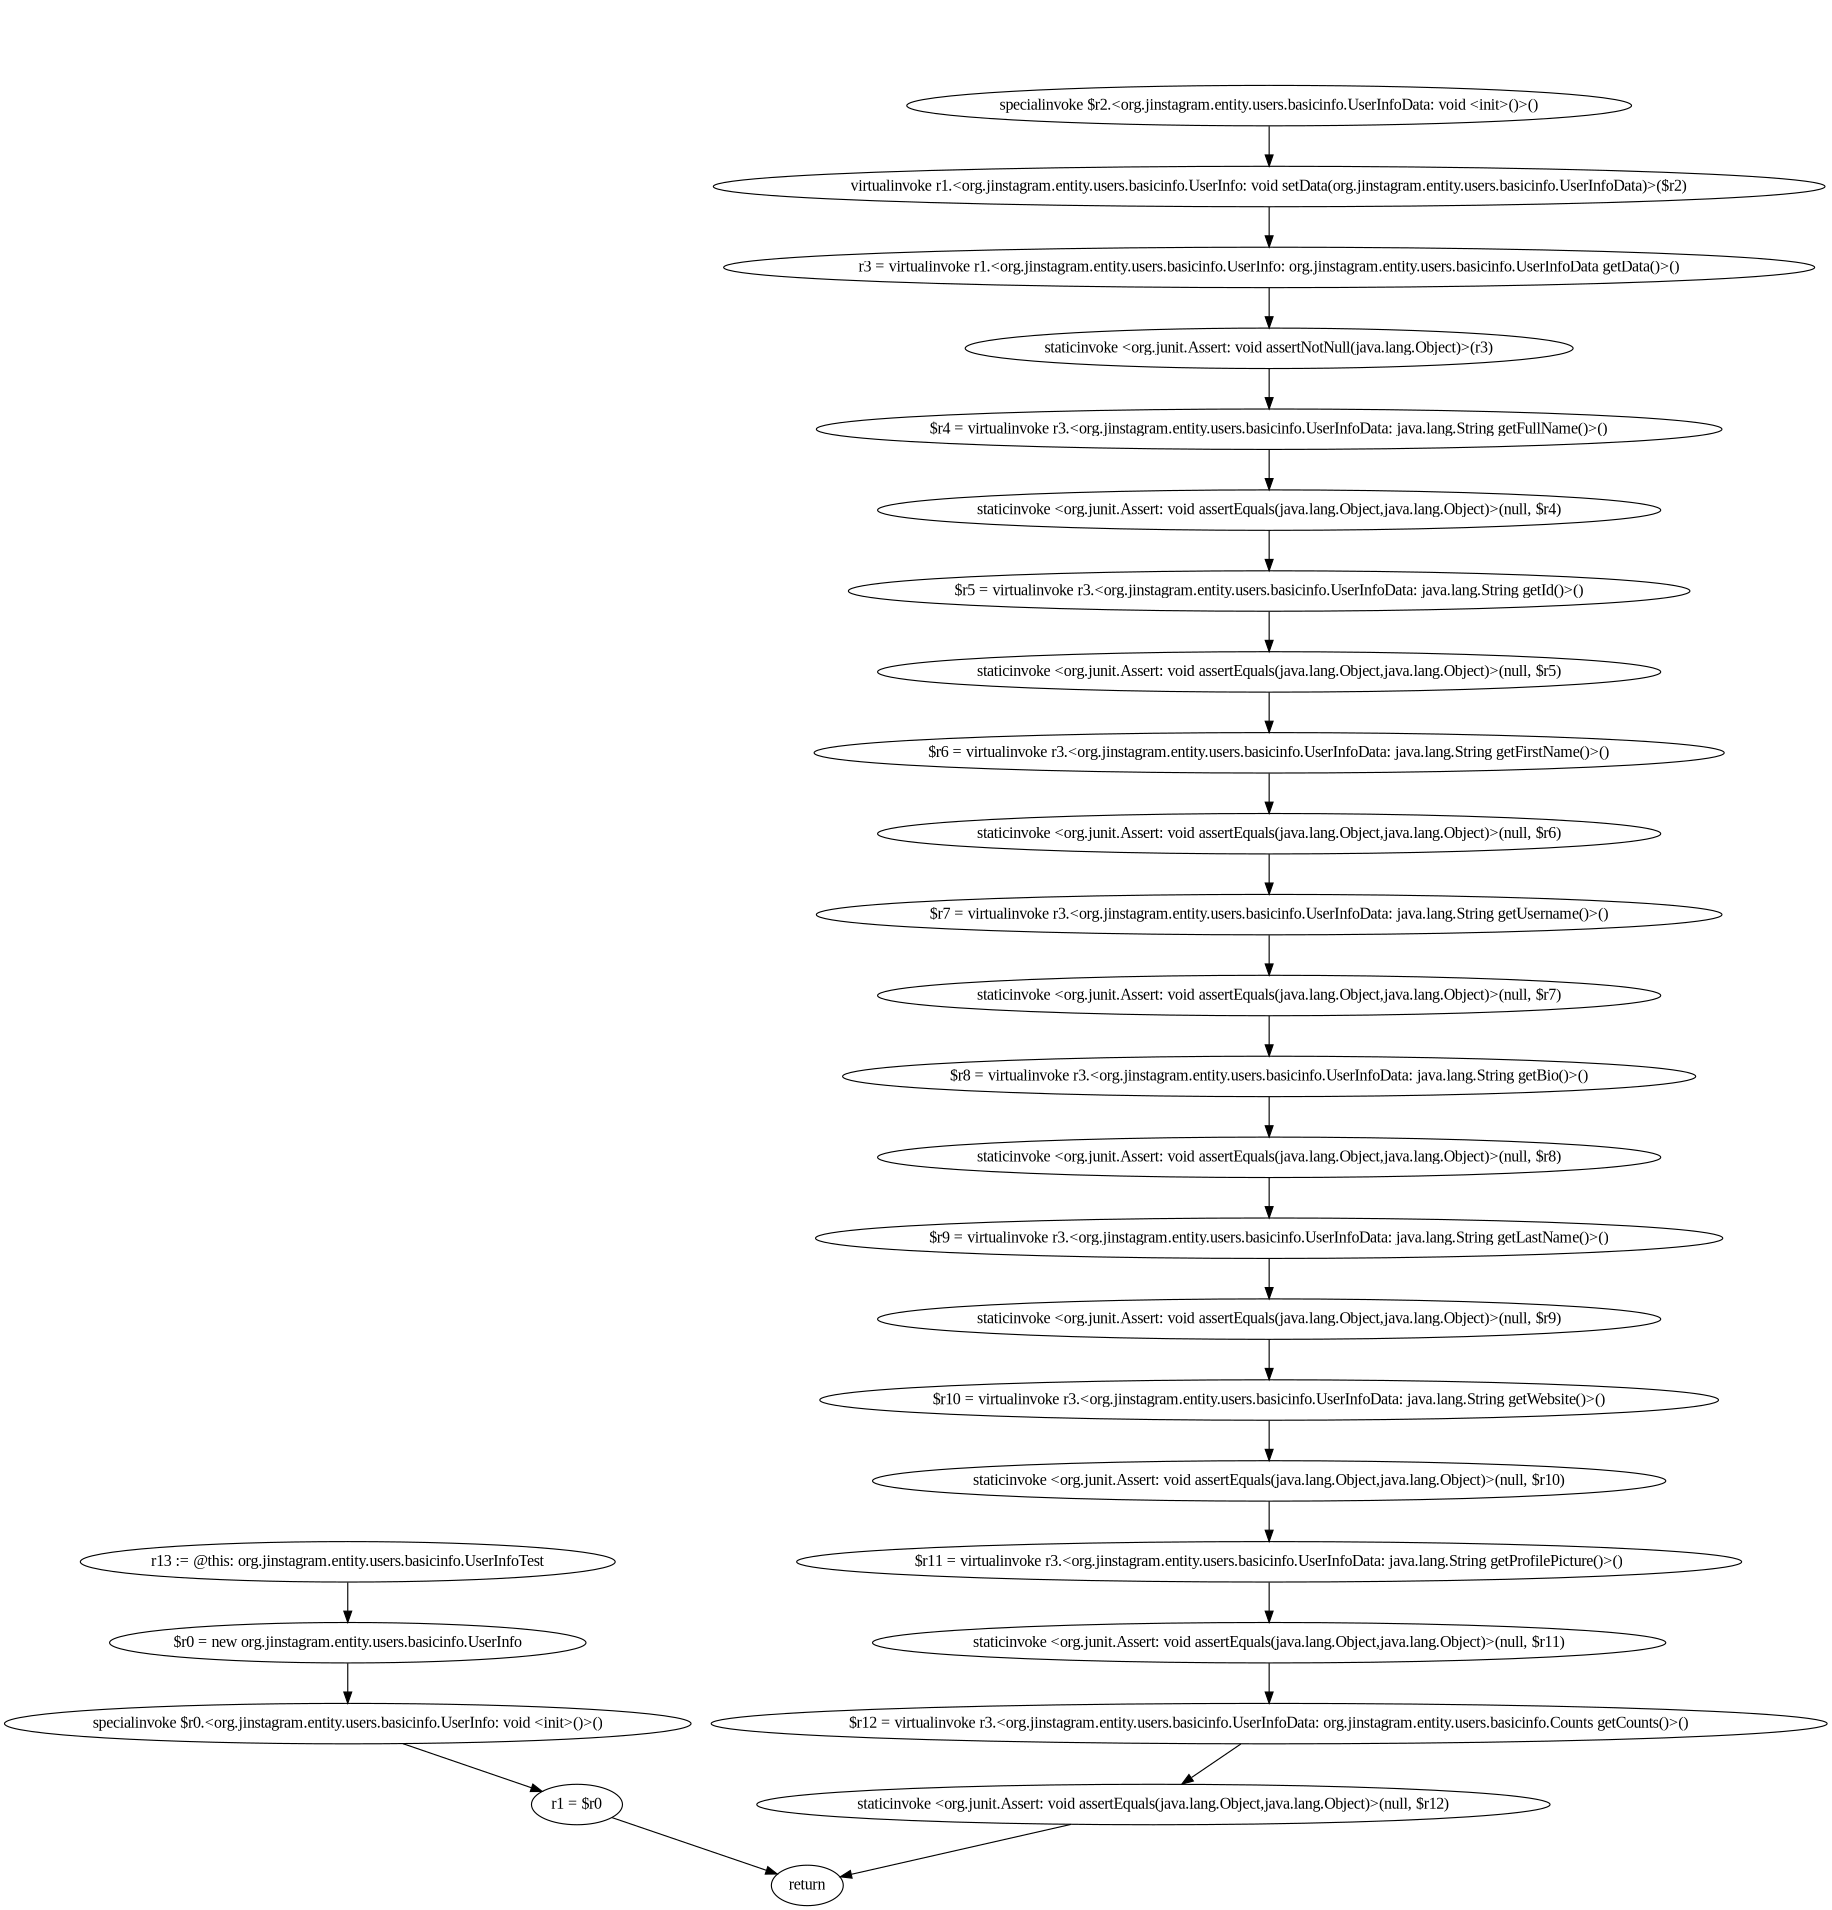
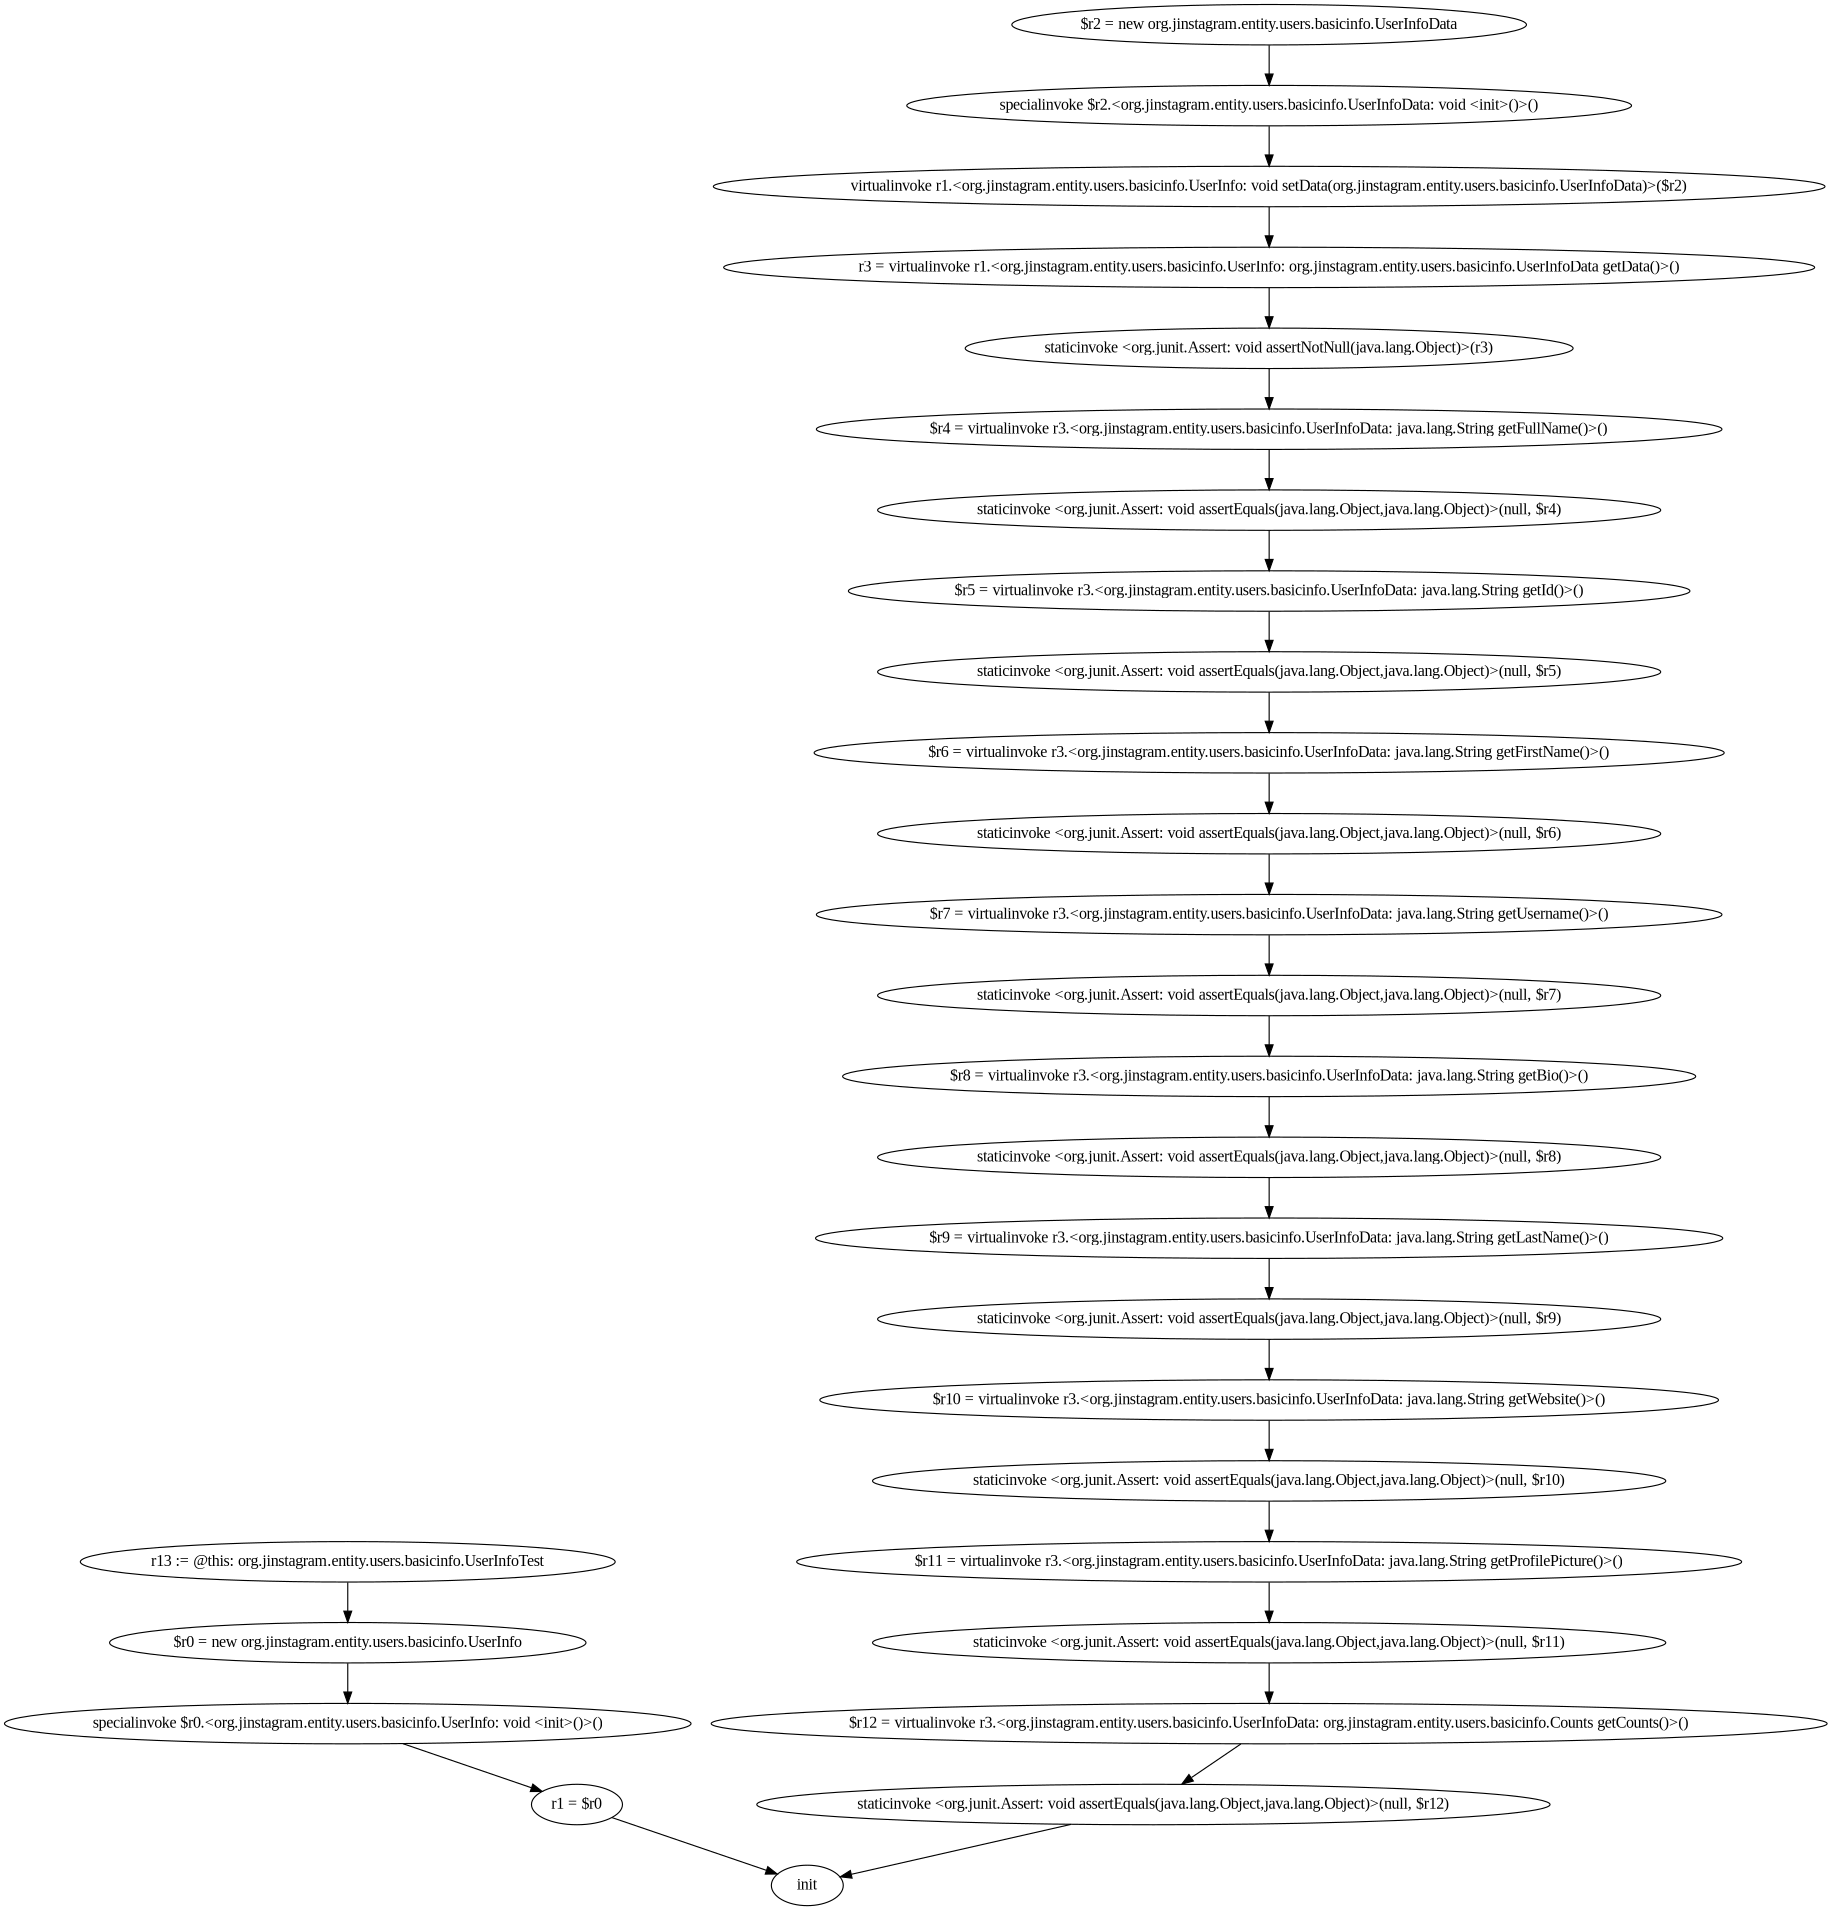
  digraph {
    fontname="Liberation Serif"
    node [fontname="Liberation Serif"]
    edge [fontname="Liberation Serif"]
    "r13 := @this: org.jinstagram.entity.users.basicinfo.UserInfoTest"
    "$r0 = new org.jinstagram.entity.users.basicinfo.UserInfo"
    "specialinvoke $r0.<org.jinstagram.entity.users.basicinfo.UserInfo: void <init>()>()"
    "r1 = $r0"
-   return
+   return [label=init]
+   "$r2 = new org.jinstagram.entity.users.basicinfo.UserInfoData"
    "specialinvoke $r2.<org.jinstagram.entity.users.basicinfo.UserInfoData: void <init>()>()"
    "virtualinvoke r1.<org.jinstagram.entity.users.basicinfo.UserInfo: void setData(org.jinstagram.entity.users.basicinfo.UserInfoData)>($r2)"
    "r3 = virtualinvoke r1.<org.jinstagram.entity.users.basicinfo.UserInfo: org.jinstagram.entity.users.basicinfo.UserInfoData getData()>()"
    "staticinvoke <org.junit.Assert: void assertNotNull(java.lang.Object)>(r3)"
    "$r4 = virtualinvoke r3.<org.jinstagram.entity.users.basicinfo.UserInfoData: java.lang.String getFullName()>()"
    "staticinvoke <org.junit.Assert: void assertEquals(java.lang.Object,java.lang.Object)>(null, $r4)"
    "$r5 = virtualinvoke r3.<org.jinstagram.entity.users.basicinfo.UserInfoData: java.lang.String getId()>()"
    "staticinvoke <org.junit.Assert: void assertEquals(java.lang.Object,java.lang.Object)>(null, $r5)"
    "$r6 = virtualinvoke r3.<org.jinstagram.entity.users.basicinfo.UserInfoData: java.lang.String getFirstName()>()"
    "staticinvoke <org.junit.Assert: void assertEquals(java.lang.Object,java.lang.Object)>(null, $r6)"
    "$r7 = virtualinvoke r3.<org.jinstagram.entity.users.basicinfo.UserInfoData: java.lang.String getUsername()>()"
    "staticinvoke <org.junit.Assert: void assertEquals(java.lang.Object,java.lang.Object)>(null, $r7)"
    "$r8 = virtualinvoke r3.<org.jinstagram.entity.users.basicinfo.UserInfoData: java.lang.String getBio()>()"
    "staticinvoke <org.junit.Assert: void assertEquals(java.lang.Object,java.lang.Object)>(null, $r8)"
    "$r9 = virtualinvoke r3.<org.jinstagram.entity.users.basicinfo.UserInfoData: java.lang.String getLastName()>()"
    "staticinvoke <org.junit.Assert: void assertEquals(java.lang.Object,java.lang.Object)>(null, $r9)"
    "$r10 = virtualinvoke r3.<org.jinstagram.entity.users.basicinfo.UserInfoData: java.lang.String getWebsite()>()"
    "staticinvoke <org.junit.Assert: void assertEquals(java.lang.Object,java.lang.Object)>(null, $r10)"
    "$r11 = virtualinvoke r3.<org.jinstagram.entity.users.basicinfo.UserInfoData: java.lang.String getProfilePicture()>()"
    "staticinvoke <org.junit.Assert: void assertEquals(java.lang.Object,java.lang.Object)>(null, $r11)"
    "$r12 = virtualinvoke r3.<org.jinstagram.entity.users.basicinfo.UserInfoData: org.jinstagram.entity.users.basicinfo.Counts getCounts()>()"
    "staticinvoke <org.junit.Assert: void assertEquals(java.lang.Object,java.lang.Object)>(null, $r12)"
    "r13 := @this: org.jinstagram.entity.users.basicinfo.UserInfoTest" -> "$r0 = new org.jinstagram.entity.users.basicinfo.UserInfo"
    "$r0 = new org.jinstagram.entity.users.basicinfo.UserInfo" -> "specialinvoke $r0.<org.jinstagram.entity.users.basicinfo.UserInfo: void <init>()>()"
    "specialinvoke $r0.<org.jinstagram.entity.users.basicinfo.UserInfo: void <init>()>()" -> "r1 = $r0"
    "r1 = $r0" -> return
+   "$r2 = new org.jinstagram.entity.users.basicinfo.UserInfoData" -> "specialinvoke $r2.<org.jinstagram.entity.users.basicinfo.UserInfoData: void <init>()>()"
    "specialinvoke $r2.<org.jinstagram.entity.users.basicinfo.UserInfoData: void <init>()>()" -> "virtualinvoke r1.<org.jinstagram.entity.users.basicinfo.UserInfo: void setData(org.jinstagram.entity.users.basicinfo.UserInfoData)>($r2)"
    "virtualinvoke r1.<org.jinstagram.entity.users.basicinfo.UserInfo: void setData(org.jinstagram.entity.users.basicinfo.UserInfoData)>($r2)" -> "r3 = virtualinvoke r1.<org.jinstagram.entity.users.basicinfo.UserInfo: org.jinstagram.entity.users.basicinfo.UserInfoData getData()>()"
    "r3 = virtualinvoke r1.<org.jinstagram.entity.users.basicinfo.UserInfo: org.jinstagram.entity.users.basicinfo.UserInfoData getData()>()" -> "staticinvoke <org.junit.Assert: void assertNotNull(java.lang.Object)>(r3)"
    "staticinvoke <org.junit.Assert: void assertNotNull(java.lang.Object)>(r3)" -> "$r4 = virtualinvoke r3.<org.jinstagram.entity.users.basicinfo.UserInfoData: java.lang.String getFullName()>()"
    "$r4 = virtualinvoke r3.<org.jinstagram.entity.users.basicinfo.UserInfoData: java.lang.String getFullName()>()" -> "staticinvoke <org.junit.Assert: void assertEquals(java.lang.Object,java.lang.Object)>(null, $r4)"
    "staticinvoke <org.junit.Assert: void assertEquals(java.lang.Object,java.lang.Object)>(null, $r4)" -> "$r5 = virtualinvoke r3.<org.jinstagram.entity.users.basicinfo.UserInfoData: java.lang.String getId()>()"
    "$r5 = virtualinvoke r3.<org.jinstagram.entity.users.basicinfo.UserInfoData: java.lang.String getId()>()" -> "staticinvoke <org.junit.Assert: void assertEquals(java.lang.Object,java.lang.Object)>(null, $r5)"
    "staticinvoke <org.junit.Assert: void assertEquals(java.lang.Object,java.lang.Object)>(null, $r5)" -> "$r6 = virtualinvoke r3.<org.jinstagram.entity.users.basicinfo.UserInfoData: java.lang.String getFirstName()>()"
    "$r6 = virtualinvoke r3.<org.jinstagram.entity.users.basicinfo.UserInfoData: java.lang.String getFirstName()>()" -> "staticinvoke <org.junit.Assert: void assertEquals(java.lang.Object,java.lang.Object)>(null, $r6)"
    "staticinvoke <org.junit.Assert: void assertEquals(java.lang.Object,java.lang.Object)>(null, $r6)" -> "$r7 = virtualinvoke r3.<org.jinstagram.entity.users.basicinfo.UserInfoData: java.lang.String getUsername()>()"
    "$r7 = virtualinvoke r3.<org.jinstagram.entity.users.basicinfo.UserInfoData: java.lang.String getUsername()>()" -> "staticinvoke <org.junit.Assert: void assertEquals(java.lang.Object,java.lang.Object)>(null, $r7)"
    "staticinvoke <org.junit.Assert: void assertEquals(java.lang.Object,java.lang.Object)>(null, $r7)" -> "$r8 = virtualinvoke r3.<org.jinstagram.entity.users.basicinfo.UserInfoData: java.lang.String getBio()>()"
    "$r8 = virtualinvoke r3.<org.jinstagram.entity.users.basicinfo.UserInfoData: java.lang.String getBio()>()" -> "staticinvoke <org.junit.Assert: void assertEquals(java.lang.Object,java.lang.Object)>(null, $r8)"
    "staticinvoke <org.junit.Assert: void assertEquals(java.lang.Object,java.lang.Object)>(null, $r8)" -> "$r9 = virtualinvoke r3.<org.jinstagram.entity.users.basicinfo.UserInfoData: java.lang.String getLastName()>()"
    "$r9 = virtualinvoke r3.<org.jinstagram.entity.users.basicinfo.UserInfoData: java.lang.String getLastName()>()" -> "staticinvoke <org.junit.Assert: void assertEquals(java.lang.Object,java.lang.Object)>(null, $r9)"
    "staticinvoke <org.junit.Assert: void assertEquals(java.lang.Object,java.lang.Object)>(null, $r9)" -> "$r10 = virtualinvoke r3.<org.jinstagram.entity.users.basicinfo.UserInfoData: java.lang.String getWebsite()>()"
    "$r10 = virtualinvoke r3.<org.jinstagram.entity.users.basicinfo.UserInfoData: java.lang.String getWebsite()>()" -> "staticinvoke <org.junit.Assert: void assertEquals(java.lang.Object,java.lang.Object)>(null, $r10)"
    "staticinvoke <org.junit.Assert: void assertEquals(java.lang.Object,java.lang.Object)>(null, $r10)" -> "$r11 = virtualinvoke r3.<org.jinstagram.entity.users.basicinfo.UserInfoData: java.lang.String getProfilePicture()>()"
    "$r11 = virtualinvoke r3.<org.jinstagram.entity.users.basicinfo.UserInfoData: java.lang.String getProfilePicture()>()" -> "staticinvoke <org.junit.Assert: void assertEquals(java.lang.Object,java.lang.Object)>(null, $r11)"
    "staticinvoke <org.junit.Assert: void assertEquals(java.lang.Object,java.lang.Object)>(null, $r11)" -> "$r12 = virtualinvoke r3.<org.jinstagram.entity.users.basicinfo.UserInfoData: org.jinstagram.entity.users.basicinfo.Counts getCounts()>()"
    "$r12 = virtualinvoke r3.<org.jinstagram.entity.users.basicinfo.UserInfoData: org.jinstagram.entity.users.basicinfo.Counts getCounts()>()" -> "staticinvoke <org.junit.Assert: void assertEquals(java.lang.Object,java.lang.Object)>(null, $r12)"
    "staticinvoke <org.junit.Assert: void assertEquals(java.lang.Object,java.lang.Object)>(null, $r12)" -> return
  }
